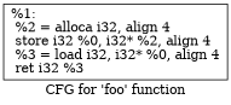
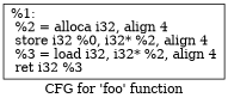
  digraph {
    label="CFG for 'foo' function"
    rankdir=LR
-   n1 [label="{%1:\l  %2 = alloca i32, align 4\l  store i32 %0, i32* %2, align 4\l  %3 = load i32, i32* %0, align 4\l  ret i32 %3\l}" shape=record]
+   n1 [label="{%1:\l  %2 = alloca i32, align 4\l  store i32 %0, i32* %2, align 4\l  %3 = load i32, i32* %2, align 4\l  ret i32 %3\l}" shape=record]
  }
